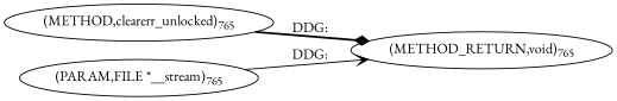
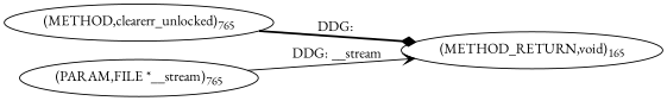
  digraph {
    fontname="EB Garamond"
    rankdir=LR
    node [fontname="EB Garamond"]
    edge [fontname="EB Garamond"]
    n1 [label=<(METHOD,clearerr_unlocked)<SUB>765</SUB>>]
-   n2 [label=<(METHOD_RETURN,void)<SUB>765</SUB>>]
+   n2 [label=<(METHOD_RETURN,void)<SUB>165</SUB>>]
    n3 [label=<(PARAM,FILE *__stream)<SUB>765</SUB>>]
    n1 -> n2 [arrowhead=diamond label="DDG: " style=bold]
-   n3 -> n2 [arrowhead=vee label="DDG: " style=solid]
+   n3 -> n2 [arrowhead=vee label="DDG: __stream" style=solid]
  }
